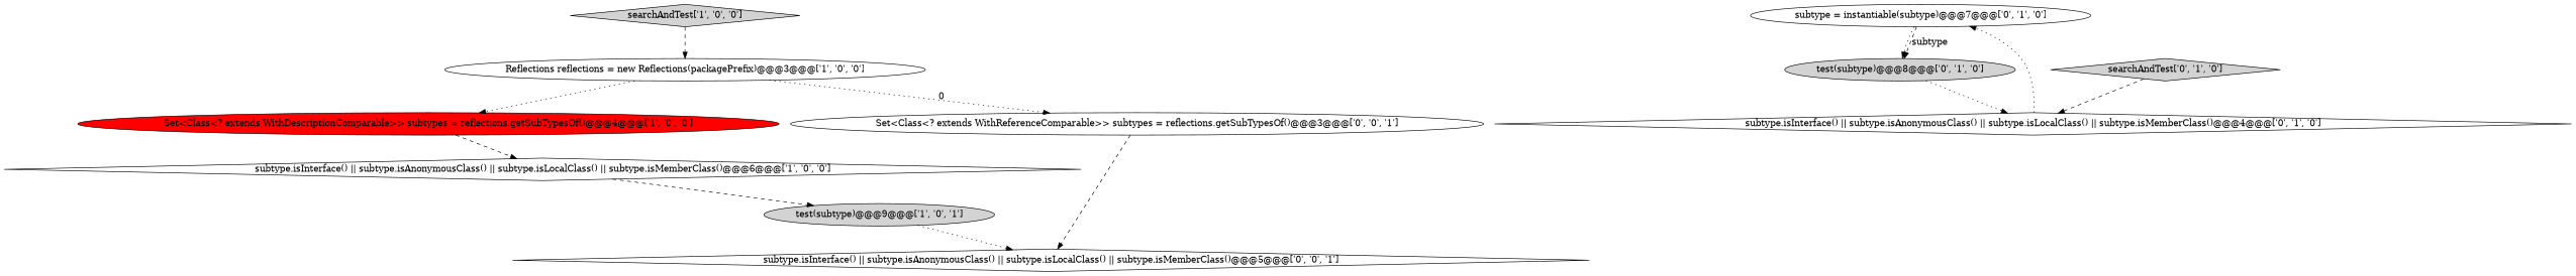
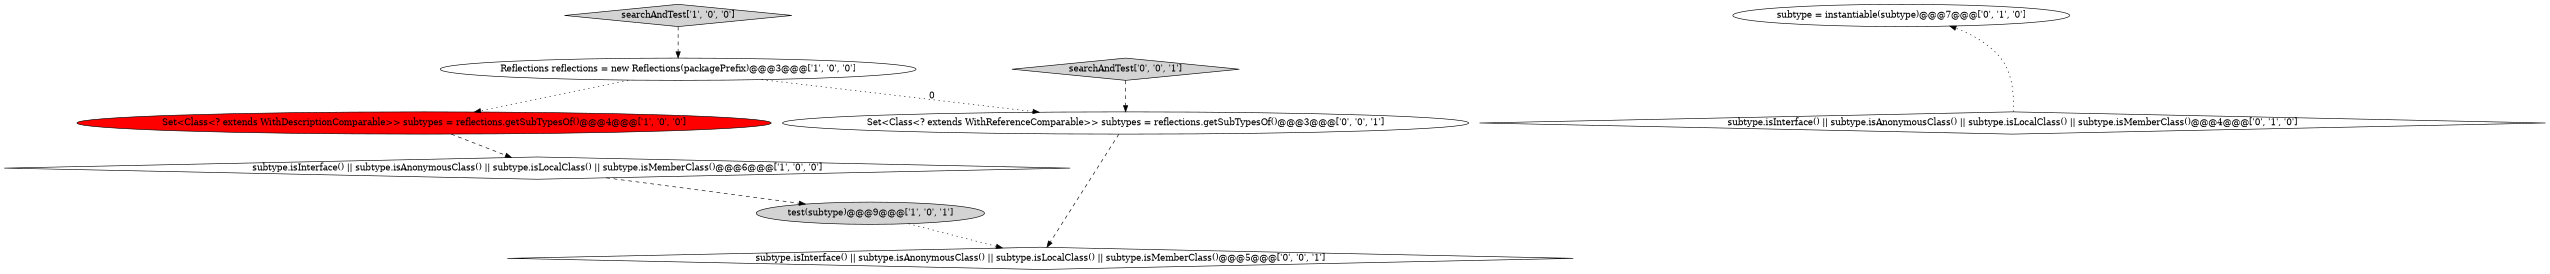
  digraph {
    node [fillcolor=white shape=ellipse style=filled]
    edge [style=dashed]
    n1 [label="Set<Class<? extends WithReferenceComparable>> subtypes = reflections.getSubTypesOf()@@@3@@@['0', '0', '1']"]
    n2 [label="subtype.isInterface() || subtype.isAnonymousClass() || subtype.isLocalClass() || subtype.isMemberClass()@@@5@@@['0', '0', '1']" shape=diamond]
    n3 [label="subtype = instantiable(subtype)@@@7@@@['0', '1', '0']"]
-   n4 [fillcolor=lightgray label="test(subtype)@@@8@@@['0', '1', '0']"]
    n5 [label="subtype.isInterface() || subtype.isAnonymousClass() || subtype.isLocalClass() || subtype.isMemberClass()@@@4@@@['0', '1', '0']" shape=diamond]
    n6 [label="Reflections reflections = new Reflections(packagePrefix)@@@3@@@['1', '0', '0']"]
    n7 [fillcolor=red label="Set<Class<? extends WithDescriptionComparable>> subtypes = reflections.getSubTypesOf()@@@4@@@['1', '0', '0']"]
    n8 [label="subtype.isInterface() || subtype.isAnonymousClass() || subtype.isLocalClass() || subtype.isMemberClass()@@@6@@@['1', '0', '0']" shape=diamond]
    n9 [fillcolor=lightgray label="test(subtype)@@@9@@@['1', '0', '1']"]
+   n10 [fillcolor=lightgray label="searchAndTest['0', '0', '1']" shape=diamond]
    n11 [fillcolor=lightgray label="searchAndTest['1', '0', '0']" shape=diamond]
-   n12 [fillcolor=lightgray label="searchAndTest['0', '1', '0']" shape=diamond]
    n1 -> n2
-   n3 -> n4 [style=dotted]
-   n3 -> n4 [label=subtype]
-   n4 -> n5 [style=dotted]
    n5 -> n3 [style=dotted]
    n6 -> n1 [label=0 style=dotted]
    n6 -> n7 [style=dotted]
    n7 -> n8
    n8 -> n9
    n9 -> n2 [style=dotted]
+   n10 -> n1
    n11 -> n6
-   n12 -> n5
  }
